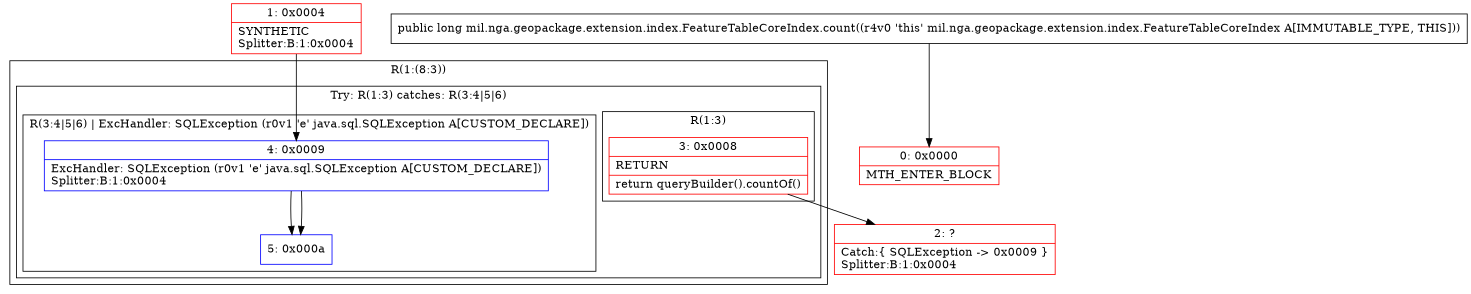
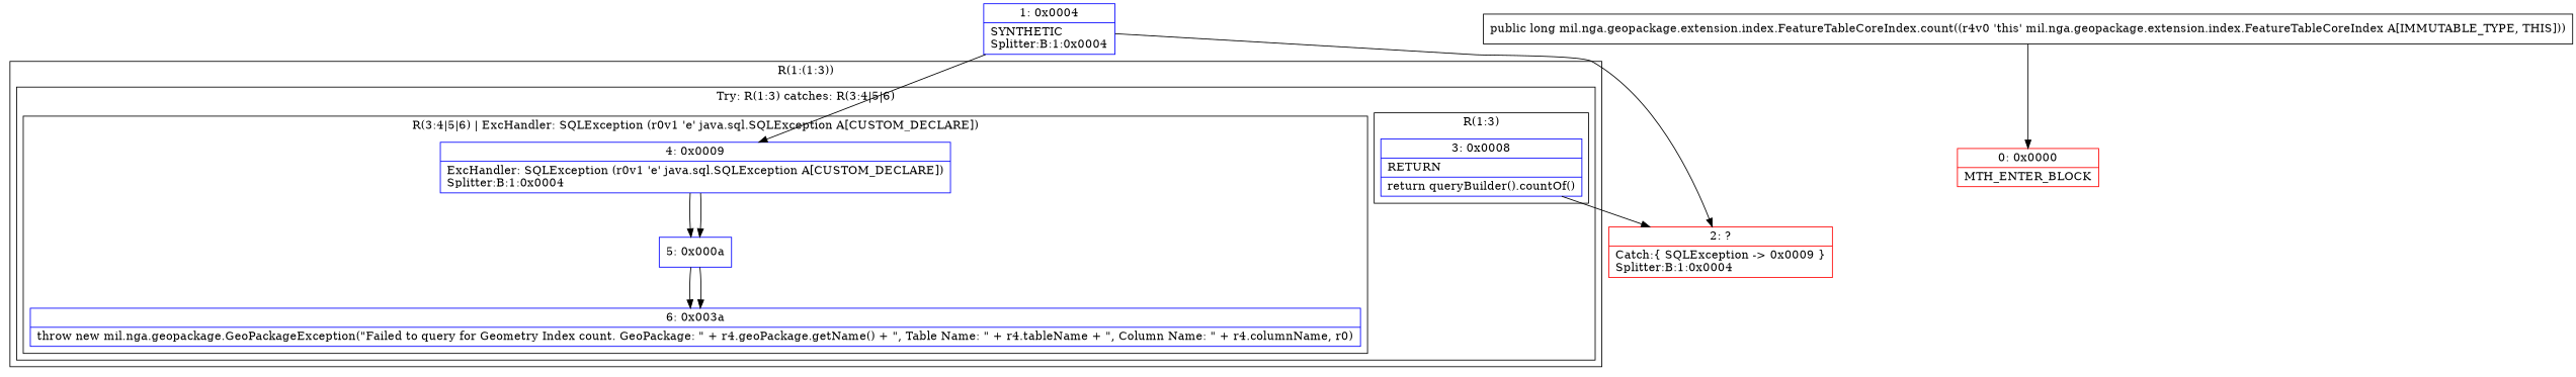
  digraph {
    node [color=blue shape=record]
-   n1 [color=red label="{3\:\ 0x0008|RETURN\l|return queryBuilder().countOf()\l}"]
+   n1 [label="{3\:\ 0x0008|RETURN\l|return queryBuilder().countOf()\l}"]
    n2 [label="{4\:\ 0x0009|ExcHandler: SQLException (r0v1 'e' java.sql.SQLException A[CUSTOM_DECLARE])\lSplitter:B:1:0x0004\l}"]
    n3 [label="{5\:\ 0x000a}"]
+   n4 [label="{6\:\ 0x003a|throw new mil.nga.geopackage.GeoPackageException(\"Failed to query for Geometry Index count. GeoPackage: \" + r4.geoPackage.getName() + \", Table Name: \" + r4.tableName + \", Column Name: \" + r4.columnName, r0)\l}"]
    n5 [color=red label="{2\:\ ?|Catch:\{ SQLException \-\> 0x0009 \}\lSplitter:B:1:0x0004\l}"]
    n6 [color=red label="{0\:\ 0x0000|MTH_ENTER_BLOCK\l}"]
-   n7 [color=red label="{1\:\ 0x0004|SYNTHETIC\lSplitter:B:1:0x0004\l}"]
+   n7 [label="{1\:\ 0x0004|SYNTHETIC\lSplitter:B:1:0x0004\l}"]
    n8 [label="{public long mil.nga.geopackage.extension.index.FeatureTableCoreIndex.count((r4v0 'this' mil.nga.geopackage.extension.index.FeatureTableCoreIndex A[IMMUTABLE_TYPE, THIS])) }" color=""]
    subgraph cluster_1 {
-     label="R(1:(8:3))"
+     label="R(1:(1:3))"
      subgraph cluster_2 {
        label="Try: R(1:3) catches: R(3:4|5|6)"
        subgraph cluster_3 {
          label="R(1:3)"
          n1
        }
        subgraph cluster_4 {
          label="R(3:4|5|6) | ExcHandler: SQLException (r0v1 'e' java.sql.SQLException A[CUSTOM_DECLARE])\l"
          n2
          n3
+         n4
        }
      }
    }
    subgraph cluster_5 {
      label="R(3:4|5|6) | ExcHandler: SQLException (r0v1 'e' java.sql.SQLException A[CUSTOM_DECLARE])\l"
    }
    n1 -> n5
    n2 -> n3
    n2 -> n3
+   n3 -> n4
+   n3 -> n4
    n7 -> n2
+   n7 -> n5
    n8 -> n6
  }
